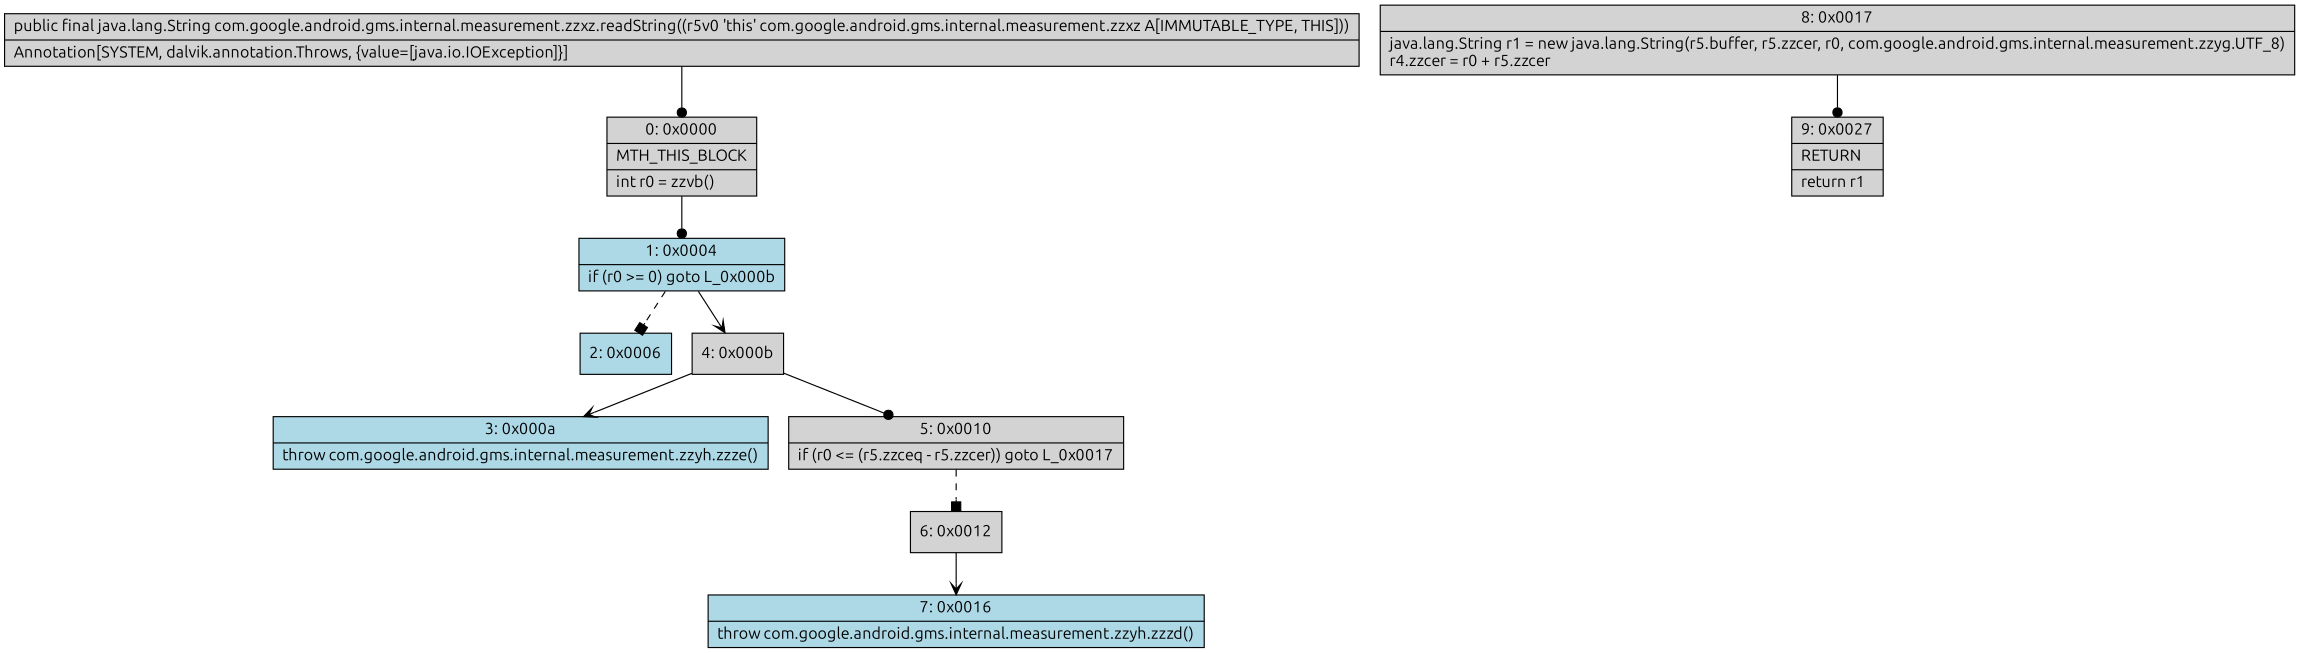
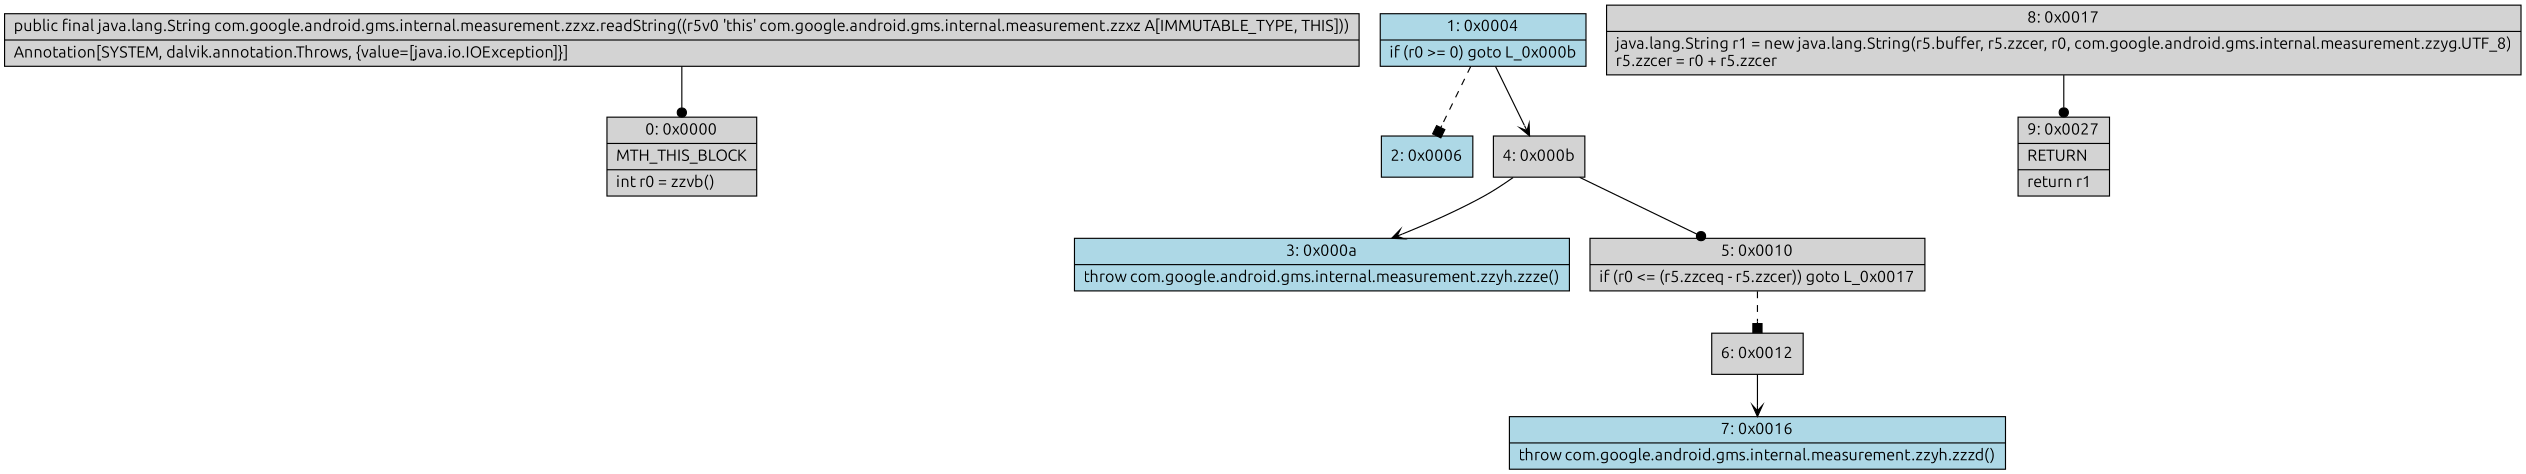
  digraph {
    fontname=Ubuntu
    node [fillcolor=lightgrey fontname=Ubuntu shape=record style=filled]
    edge [arrowhead=dot fontname=Ubuntu]
    n1 [label="{0\:\ 0x0000|MTH_THIS_BLOCK\l|int r0 = zzvb()\l}"]
    n2 [fillcolor=lightblue label="{1\:\ 0x0004|if (r0 \>= 0) goto L_0x000b\l}"]
    n3 [fillcolor=lightblue label="{2\:\ 0x0006}"]
    n4 [label="{4\:\ 0x000b}"]
    n5 [fillcolor=lightblue label="{3\:\ 0x000a|throw com.google.android.gms.internal.measurement.zzyh.zzze()\l}"]
    n6 [label="{5\:\ 0x0010|if (r0 \<= (r5.zzceq \- r5.zzcer)) goto L_0x0017\l}"]
    n7 [label="{6\:\ 0x0012}"]
    n8 [fillcolor=lightblue label="{7\:\ 0x0016|throw com.google.android.gms.internal.measurement.zzyh.zzzd()\l}"]
-   n9 [label="{8\:\ 0x0017|java.lang.String r1 = new java.lang.String(r5.buffer, r5.zzcer, r0, com.google.android.gms.internal.measurement.zzyg.UTF_8)\lr4.zzcer = r0 + r5.zzcer\l}"]
+   n9 [label="{8\:\ 0x0017|java.lang.String r1 = new java.lang.String(r5.buffer, r5.zzcer, r0, com.google.android.gms.internal.measurement.zzyg.UTF_8)\lr5.zzcer = r0 + r5.zzcer\l}"]
    n10 [label="{9\:\ 0x0027|RETURN\l|return r1\l}"]
    n11 [label="{public final java.lang.String com.google.android.gms.internal.measurement.zzxz.readString((r5v0 'this' com.google.android.gms.internal.measurement.zzxz A[IMMUTABLE_TYPE, THIS]))  | Annotation[SYSTEM, dalvik.annotation.Throws, \{value=[java.io.IOException]\}]\l}"]
-   n1 -> n2
    n2 -> n3 [arrowhead=box style=dashed]
    n2 -> n4 [arrowhead=vee]
    n4 -> n5 [arrowhead=vee]
    n4 -> n6
    n6 -> n7 [arrowhead=box style=dashed]
    n7 -> n8 [arrowhead=vee]
    n9 -> n10
    n11 -> n1
  }
